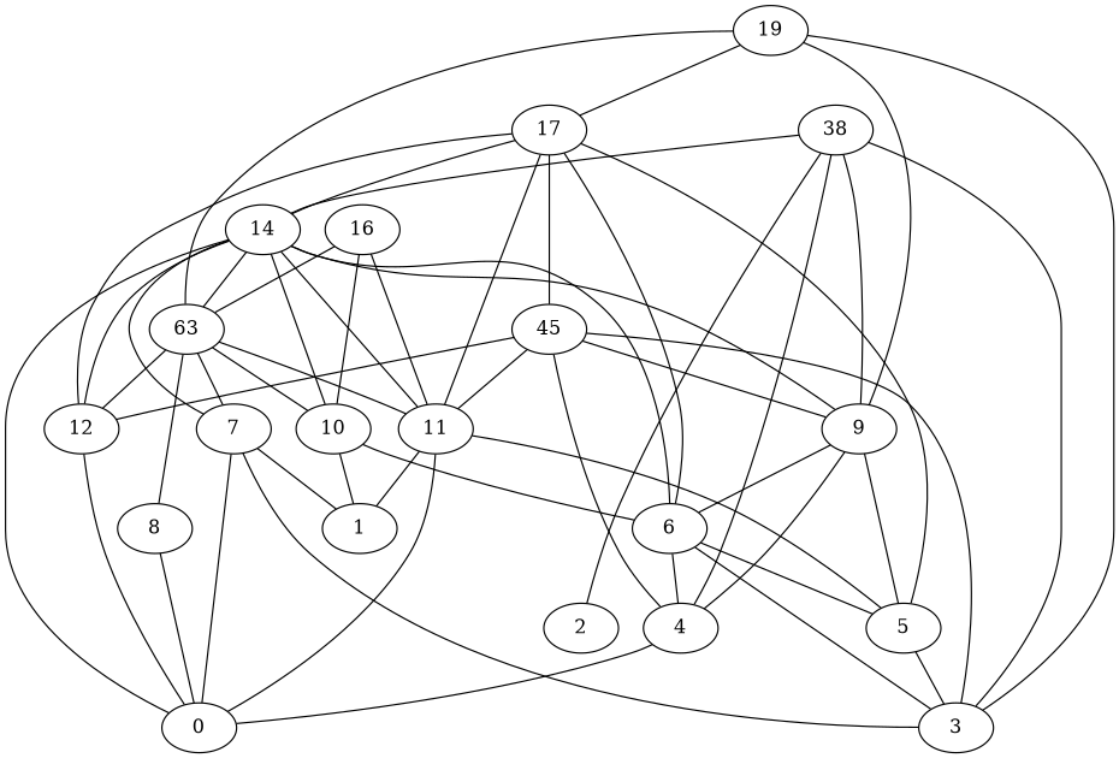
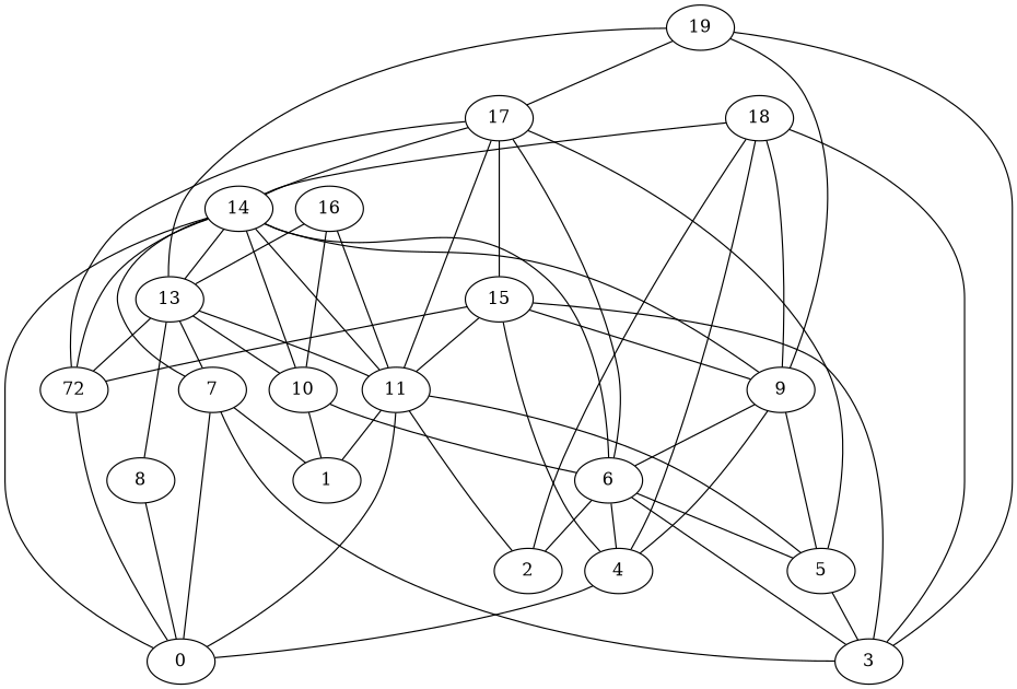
  digraph {
    fontname="DejaVu Serif"
    node [fontname="DejaVu Serif"]
    edge [dir=none fontname="DejaVu Serif"]
-   15 [label=45]
-   12
+   15
+   12 [label=72]
    11
    0
    4
    9
    3
    2
    1
    5
    6
    8
    16
    10
-   13 [label=63]
+   13
    7
    19
    17
    14
-   18 [label=38]
+   18
    subgraph sub_1 {
      15
      12
      11
      0
      4
      9
      3
      2
      1
      5
      6
      8
      16
      10
      13
      7
      19
      17
      14
      18
    }
    15 -> 12
    15 -> 11
    15 -> 4
    15 -> 9
    15 -> 3
    12 -> 0
    11 -> 0
+   11 -> 2
    11 -> 1
    11 -> 5
    4 -> 0
    9 -> 4
    9 -> 5
    9 -> 6
    5 -> 3
    6 -> 4
    6 -> 3
+   6 -> 2
    6 -> 5
    8 -> 0
    16 -> 11
    16 -> 10
    16 -> 13
    10 -> 1
    10 -> 6
    13 -> 12
    13 -> 11
    13 -> 8
    13 -> 10
    13 -> 7
    7 -> 0
    7 -> 3
    7 -> 1
    19 -> 9
    19 -> 3
    19 -> 13
    19 -> 17
    17 -> 15
    17 -> 12
    17 -> 11
    17 -> 5
    17 -> 6
    17 -> 14
    14 -> 12
    14 -> 11
    14 -> 0
    14 -> 9
    14 -> 6
    14 -> 10
    14 -> 13
    14 -> 7
    18 -> 4
    18 -> 9
    18 -> 3
    18 -> 2
    18 -> 14
  }
